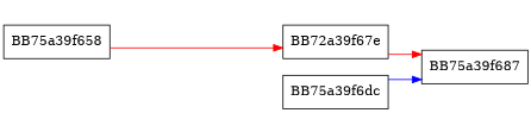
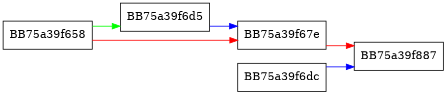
  digraph {
    rankdir=LR
    splines=ortho
    node [shape=box]
    edge [color=red]
    BB75a39f658
-   BB75a39f67e [label=BB72a39f67e]
-   BB75a39f687
+   BB75a39f6d5
+   BB75a39f67e
+   BB75a39f687 [label=BB75a39f887]
    BB75a39f6dc
+   BB75a39f658 -> BB75a39f6d5 [color=green]
    BB75a39f658 -> BB75a39f67e
+   BB75a39f6d5 -> BB75a39f67e [color=blue]
    BB75a39f67e -> BB75a39f687
    BB75a39f6dc -> BB75a39f687 [color=blue]
  }
